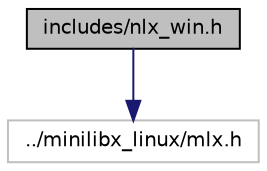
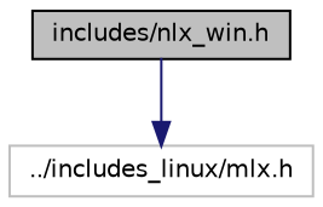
  digraph {
    node [fontname=Helvetica fontsize=10 shape=record style=filled]
    n1 [color=black fillcolor=grey75 fontcolor=black height=0.2 label="includes/nlx_win.h" width=0.4]
-   n2 [color=grey75 fillcolor=white height=0.2 label="../minilibx_linux/mlx.h" width=0.4]
+   n2 [color=grey75 fillcolor=white height=0.2 label="../includes_linux/mlx.h" width=0.4]
    n1 -> n2 [color=midnightblue fontname=Helvetica fontsize=10 labelfontname=Helvetica labelfontsize=10 style=solid]
  }
